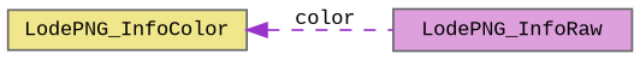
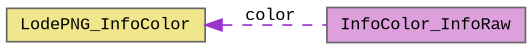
  digraph {
    rankdir=LR
    fontname="Liberation Mono"
    node [color=gray40 fontname="Liberation Mono" fontsize=10 shape=record style=filled]
-   n1 [fillcolor=plum fontcolor=black height=0.2 label=LodePNG_InfoRaw width=0.4]
+   n1 [fillcolor=plum fontcolor=black height=0.2 label=InfoColor_InfoRaw width=0.4]
    n2 [fillcolor=khaki height=0.2 label=LodePNG_InfoColor width=0.4]
    n2 -> n1 [color=darkorchid3 dir=back fontname="Liberation Mono" fontsize=10 label=" color" labelfontname=Helvetica labelfontsize=10 style=dashed]
  }
